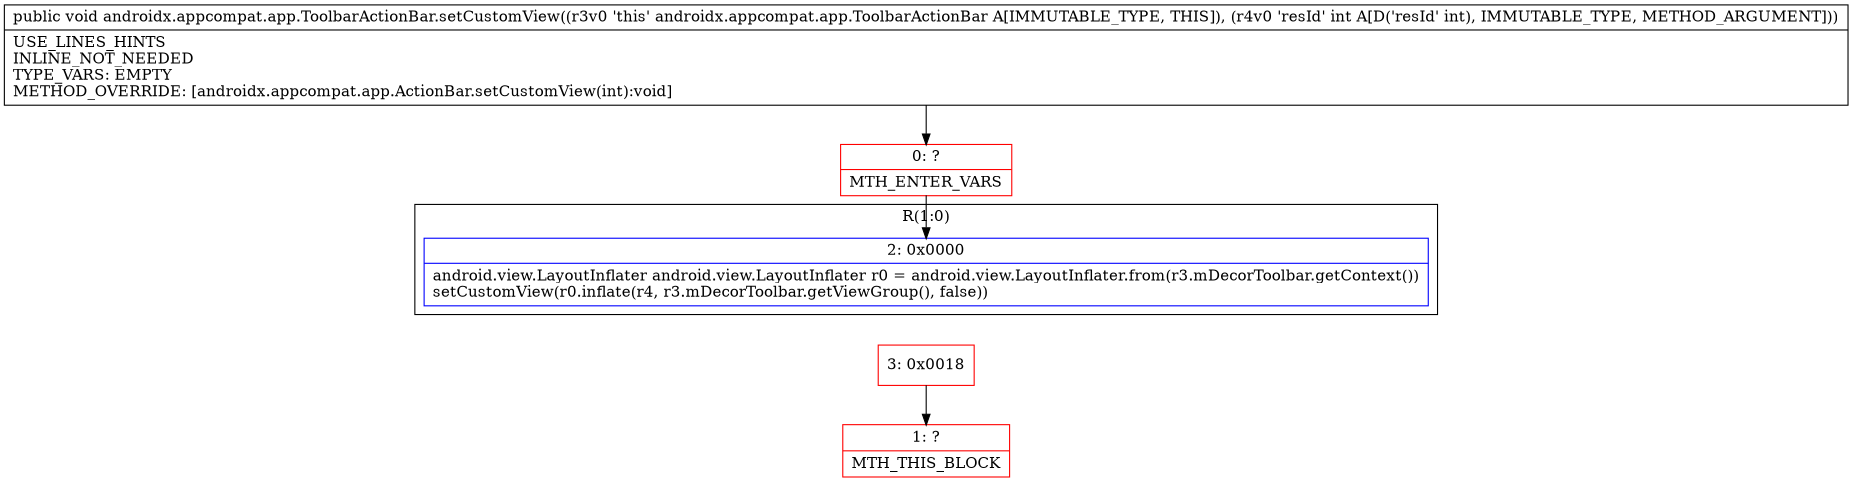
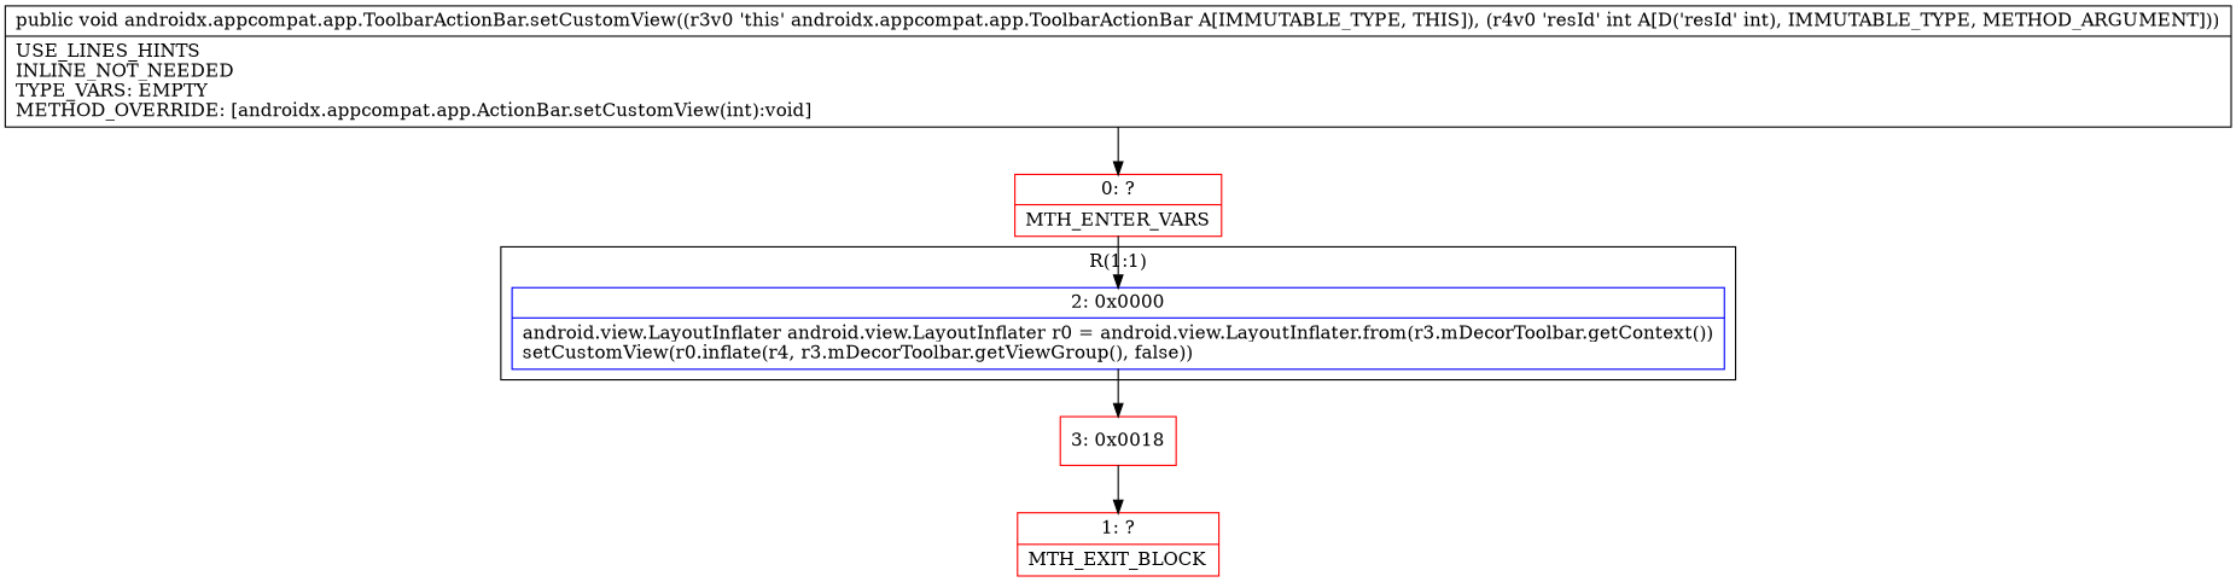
  digraph {
    node [color=red shape=record]
    n1 [color=blue label="{2\:\ 0x0000|android.view.LayoutInflater android.view.LayoutInflater r0 = android.view.LayoutInflater.from(r3.mDecorToolbar.getContext())\lsetCustomView(r0.inflate(r4, r3.mDecorToolbar.getViewGroup(), false))\l}"]
    n2 [label="{3\:\ 0x0018}"]
-   n3 [label="{1\:\ ?|MTH_THIS_BLOCK\l}"]
+   n3 [label="{1\:\ ?|MTH_EXIT_BLOCK\l}"]
    n4 [label="{0\:\ ?|MTH_ENTER_VARS\l}"]
    n5 [label="{public void androidx.appcompat.app.ToolbarActionBar.setCustomView((r3v0 'this' androidx.appcompat.app.ToolbarActionBar A[IMMUTABLE_TYPE, THIS]), (r4v0 'resId' int A[D('resId' int), IMMUTABLE_TYPE, METHOD_ARGUMENT]))  | USE_LINES_HINTS\lINLINE_NOT_NEEDED\lTYPE_VARS: EMPTY\lMETHOD_OVERRIDE: [androidx.appcompat.app.ActionBar.setCustomView(int):void]\l}" color=""]
    subgraph cluster_1 {
-     label="R(1:0)"
+     label="R(1:1)"
      n1
    }
+   n1 -> n2
    n2 -> n3
    n4 -> n1
    n5 -> n4
  }
